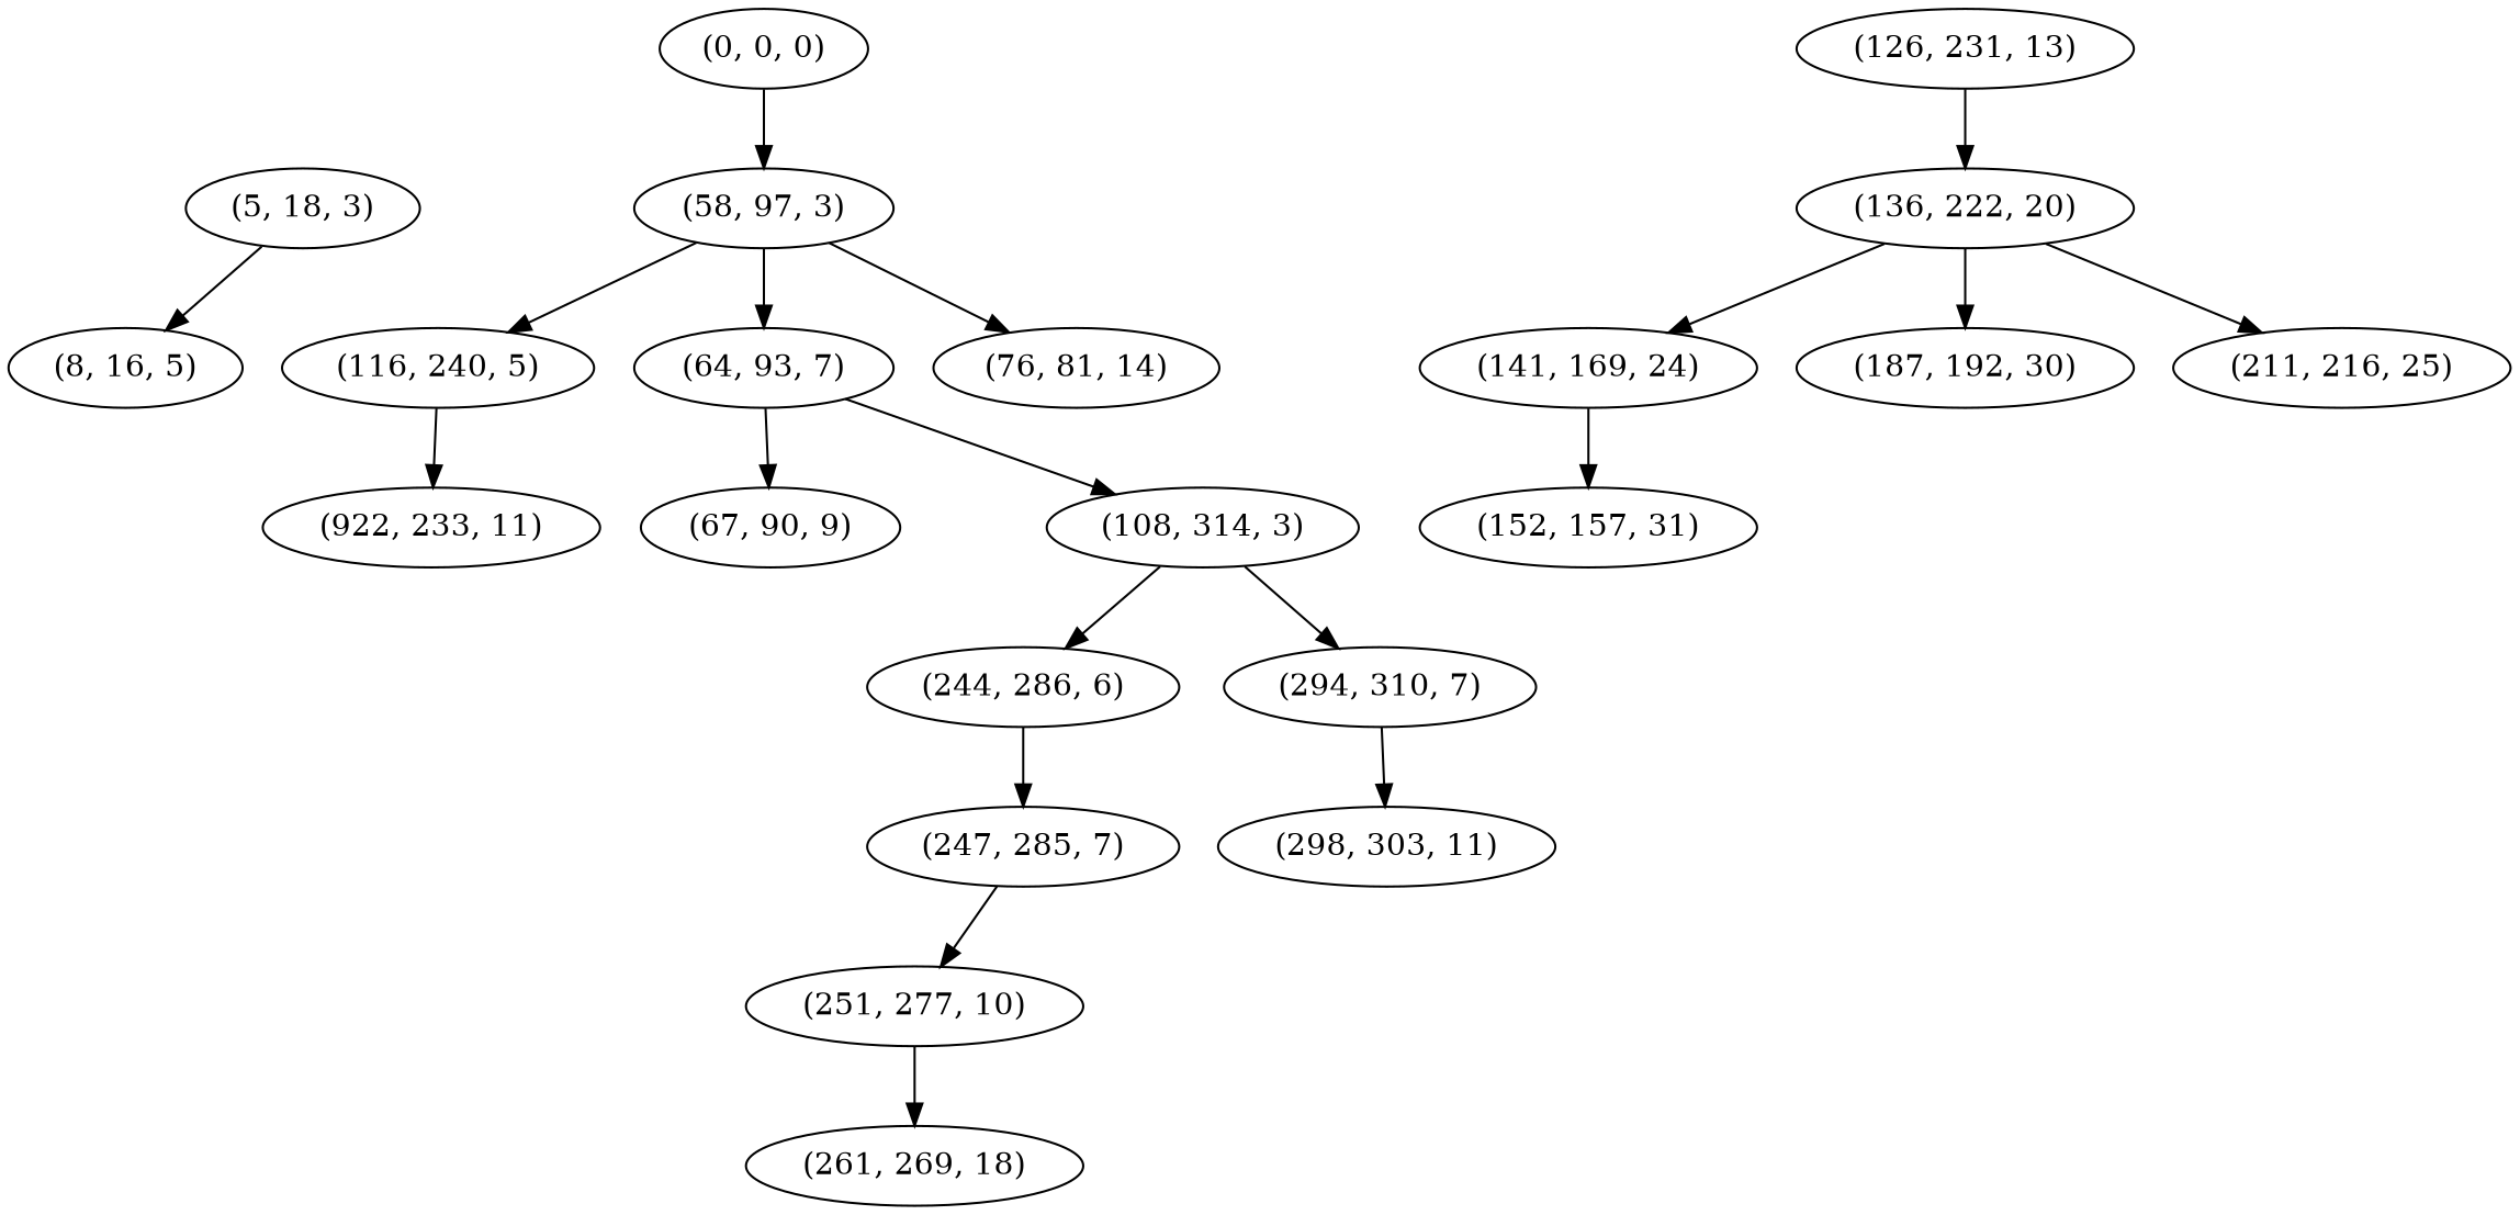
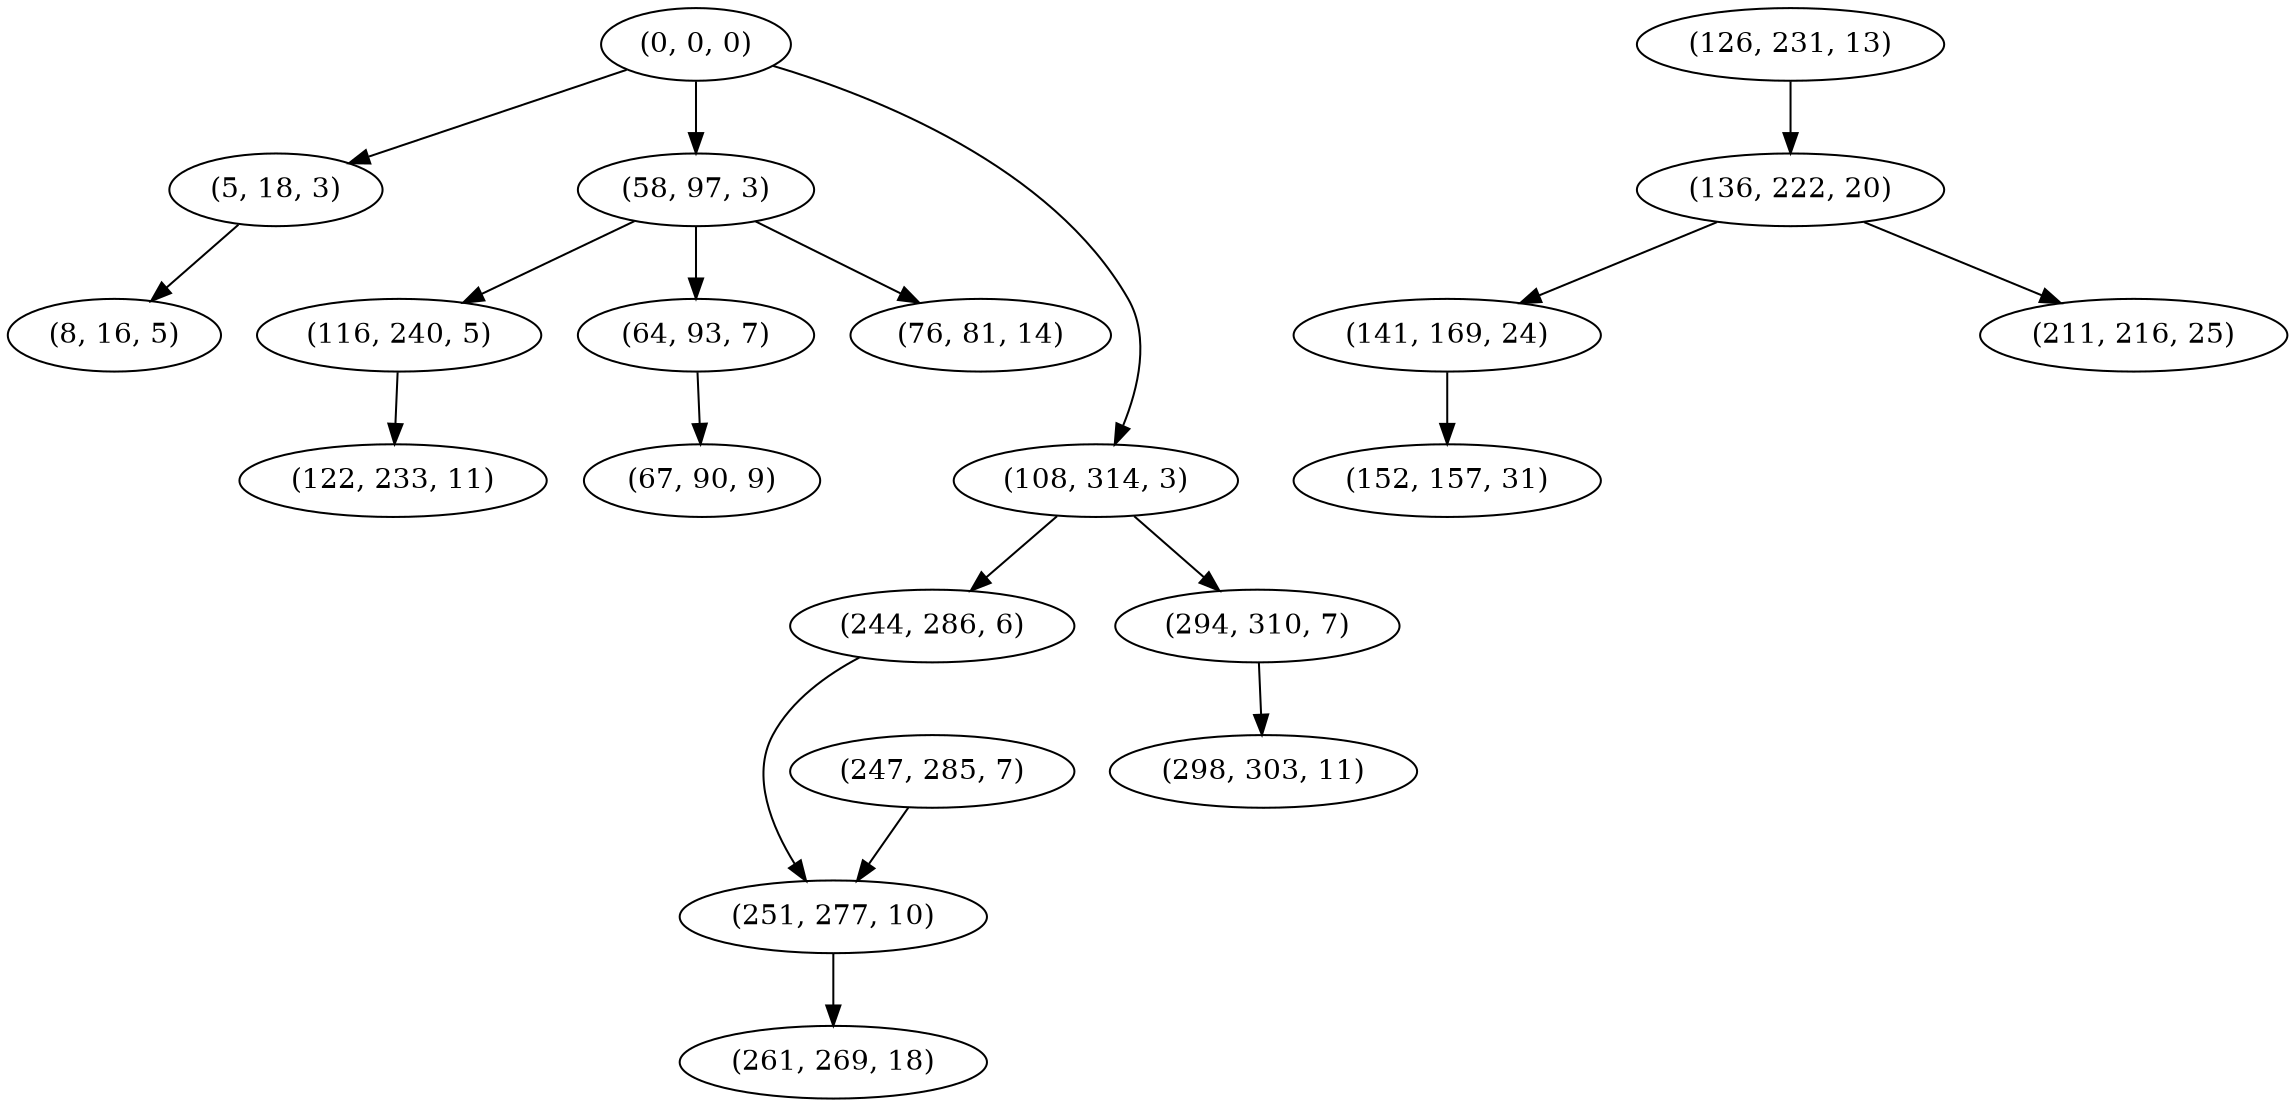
  digraph {
    "(0, 0, 0)"
    "(5, 18, 3)"
    "(58, 97, 3)"
    "(108, 314, 3)"
    "(8, 16, 5)"
    "(64, 93, 7)"
    "(76, 81, 14)"
    "(116, 240, 5)"
    "(244, 286, 6)"
    "(294, 310, 7)"
    "(67, 90, 9)"
-   "(122, 233, 11)" [label="(922, 233, 11)"]
+   "(122, 233, 11)"
    "(247, 285, 7)"
    "(298, 303, 11)"
    "(126, 231, 13)"
    "(136, 222, 20)"
    "(141, 169, 24)"
-   "(187, 192, 30)"
    "(211, 216, 25)"
    "(152, 157, 31)"
    "(251, 277, 10)"
    "(261, 269, 18)"
+   "(0, 0, 0)" -> "(5, 18, 3)"
    "(0, 0, 0)" -> "(58, 97, 3)"
-   "(64, 93, 7)" -> "(108, 314, 3)"
+   "(0, 0, 0)" -> "(108, 314, 3)"
    "(5, 18, 3)" -> "(8, 16, 5)"
    "(58, 97, 3)" -> "(64, 93, 7)"
    "(58, 97, 3)" -> "(76, 81, 14)"
    "(58, 97, 3)" -> "(116, 240, 5)"
    "(108, 314, 3)" -> "(244, 286, 6)"
    "(108, 314, 3)" -> "(294, 310, 7)"
    "(64, 93, 7)" -> "(67, 90, 9)"
    "(116, 240, 5)" -> "(122, 233, 11)"
-   "(244, 286, 6)" -> "(247, 285, 7)"
+   "(244, 286, 6)" -> "(251, 277, 10)"
    "(294, 310, 7)" -> "(298, 303, 11)"
    "(247, 285, 7)" -> "(251, 277, 10)"
    "(126, 231, 13)" -> "(136, 222, 20)"
    "(136, 222, 20)" -> "(141, 169, 24)"
-   "(136, 222, 20)" -> "(187, 192, 30)"
    "(136, 222, 20)" -> "(211, 216, 25)"
    "(141, 169, 24)" -> "(152, 157, 31)"
    "(251, 277, 10)" -> "(261, 269, 18)"
  }
